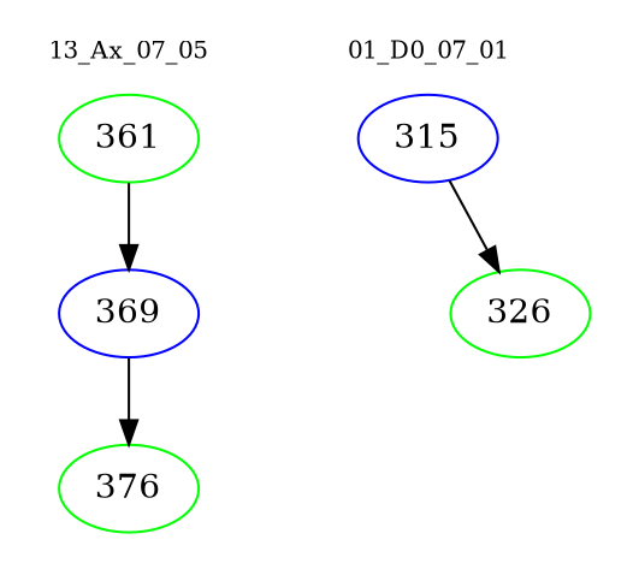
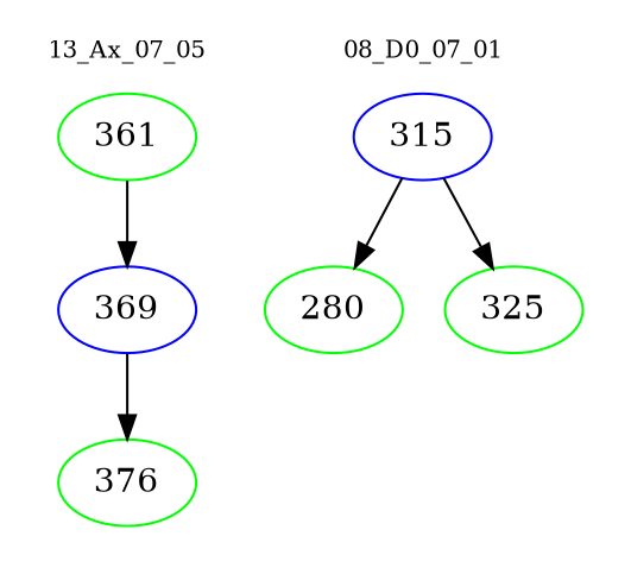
  digraph {
    node [color=green]
    edge [color=black]
    n1 [color=blue label=369]
    n2 [label=361]
    n3 [label=376]
    n4 [color=blue label=315]
-   n6 [label=326]
+   n5 [label=280]
+   n6 [label=325]
    subgraph cluster_1 {
      color=white
      fontsize=10
      label="13_Ax_07_05"
      n1
      n2
      n3
    }
    subgraph cluster_2 {
      color=white
      fontsize=10
-     label="01_D0_07_01"
+     label="08_D0_07_01"
      n4
+     n5
      n6
    }
    n1 -> n3
    n2 -> n1
+   n4 -> n5
    n4 -> n6
  }
